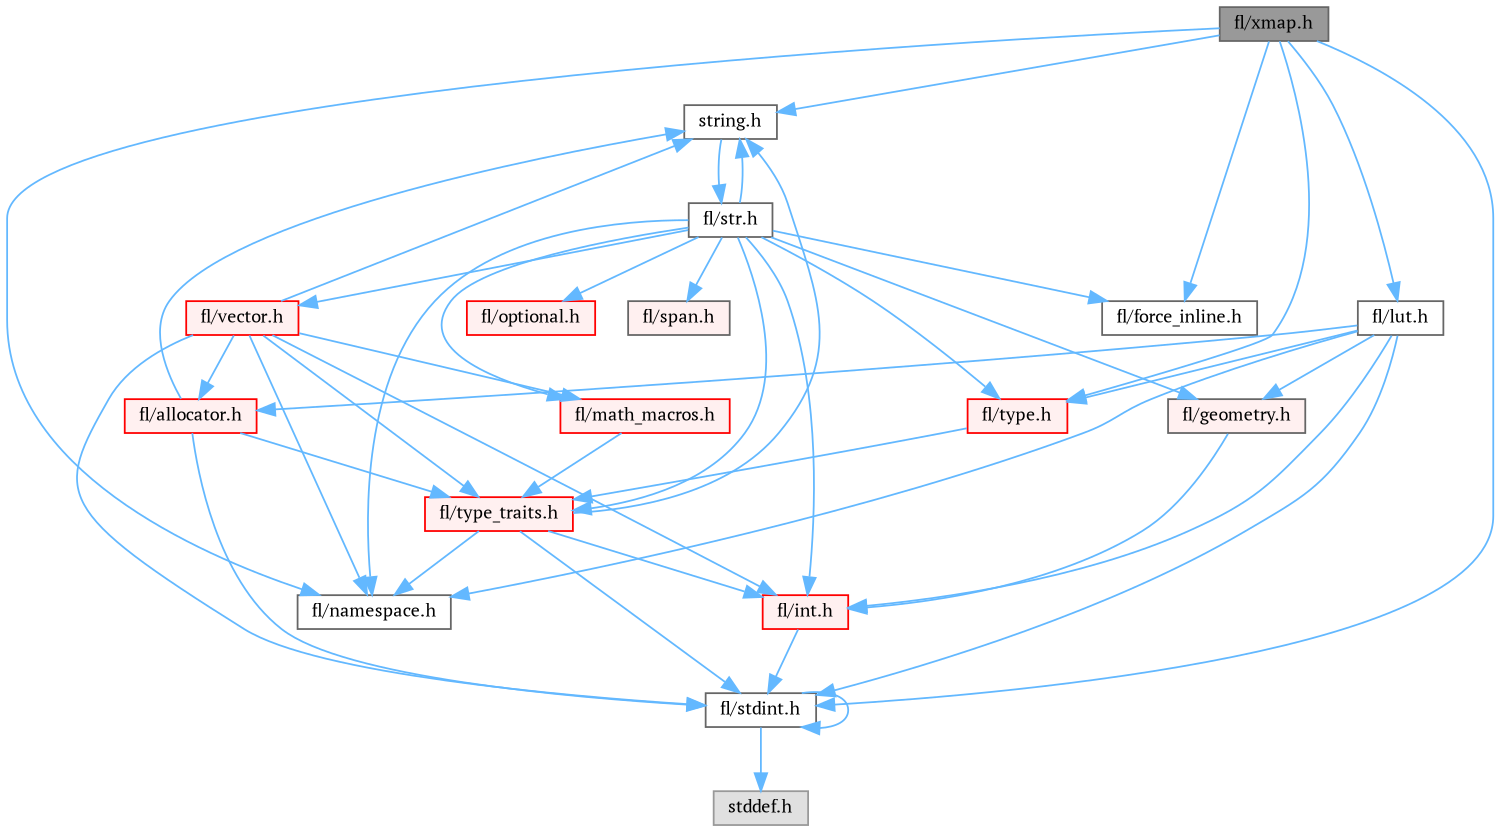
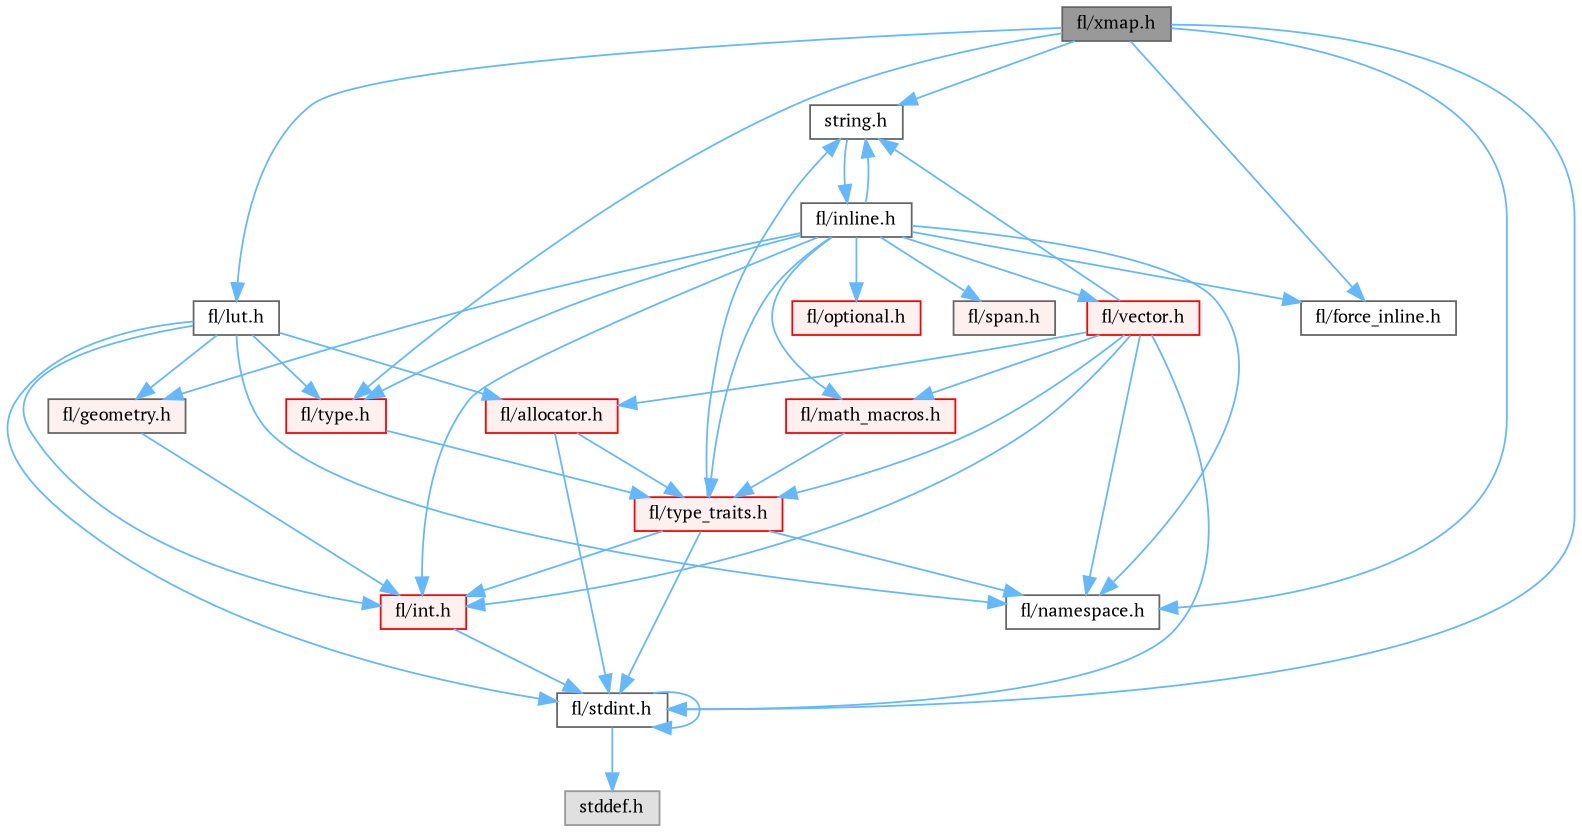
  digraph {
    fontname="PT Serif"
    node [color=grey40 fillcolor="#FFF0F0" fontname="PT Serif" fontsize=10 shape=box style=filled]
    edge [color=steelblue1 fontname="PT Serif" fontsize=10 labelfontname=Helvetica labelfontsize=10 style=solid]
    n1 [color=gray40 fillcolor=grey60 fontcolor=black height=0.2 label="fl/xmap.h" width=0.4]
    n2 [fillcolor=white height=0.2 label="fl/stdint.h" width=0.4]
    n3 [fillcolor=white height=0.2 label="string.h" width=0.4]
    n4 [fillcolor=white height=0.2 label="fl/namespace.h" width=0.4]
    n5 [color=red height=0.2 label="fl/type.h" width=0.4]
    n6 [fillcolor=white height=0.2 label="fl/force_inline.h" width=0.4]
    n7 [fillcolor=white height=0.2 label="fl/lut.h" width=0.4]
    n8 [color=grey60 fillcolor="#E0E0E0" height=0.2 label="stddef.h" width=0.4]
-   n9 [fillcolor=white height=0.2 label="fl/str.h" width=0.4]
+   n9 [fillcolor=white height=0.2 label="fl/inline.h" width=0.4]
    n10 [color=red height=0.2 label="fl/type_traits.h" width=0.4]
    n11 [color=red height=0.2 label="fl/int.h" width=0.4]
    n12 [height=0.2 label="fl/geometry.h" width=0.4]
    n13 [color=red height=0.2 label="fl/allocator.h" width=0.4]
    n14 [color=red height=0.2 label="fl/math_macros.h" width=0.4]
    n15 [color=red height=0.2 label="fl/optional.h" width=0.4]
    n16 [color=red height=0.2 label="fl/vector.h" width=0.4]
    n17 [height=0.2 label="fl/span.h" width=0.4]
    n1 -> n2
    n1 -> n3
    n1 -> n4
    n1 -> n5
    n1 -> n6
    n1 -> n7
    n2 -> n2
    n2 -> n8
    n3 -> n9
    n5 -> n10
    n7 -> n2
    n7 -> n4
    n7 -> n5
    n7 -> n11
    n7 -> n12
    n7 -> n13
    n9 -> n3
    n9 -> n4
    n9 -> n5
    n9 -> n6
    n9 -> n10
    n9 -> n11
    n9 -> n12
    n9 -> n14
    n9 -> n15
    n9 -> n16
    n9 -> n17
    n10 -> n2
    n10 -> n3
    n10 -> n4
    n10 -> n11
    n11 -> n2
    n12 -> n11
    n13 -> n2
-   n13 -> n3
    n13 -> n10
    n14 -> n10
    n16 -> n2
    n16 -> n3
    n16 -> n4
    n16 -> n10
    n16 -> n11
    n16 -> n13
    n16 -> n14
  }
